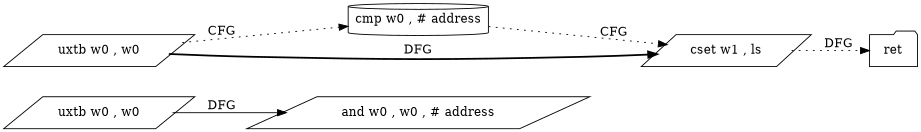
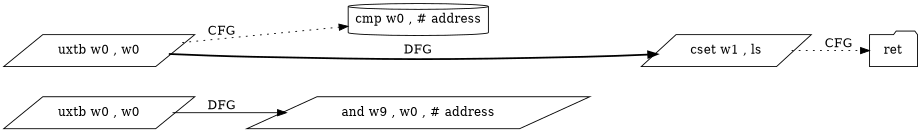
  digraph {
    rankdir=LR
    node [shape=parallelogram]
    edge [style=dotted]
    n1 [label="uxtb w0 , w0"]
-   n2 [label="and w0 , w0 , # address"]
+   n2 [label="and w9 , w0 , # address"]
    n3 [label="uxtb w0 , w0"]
    n4 [label="cmp w0 , # address" shape=cylinder]
    n5 [label="cset w1 , ls"]
    n6 [label=ret shape=folder]
    n1 -> n2 [label=DFG style=solid]
    n3 -> n4 [label=CFG]
    n3 -> n5 [label=DFG style=bold]
-   n4 -> n5 [label=CFG]
-   n5 -> n6 [label=DFG]
+   n5 -> n6 [label=CFG]
  }
